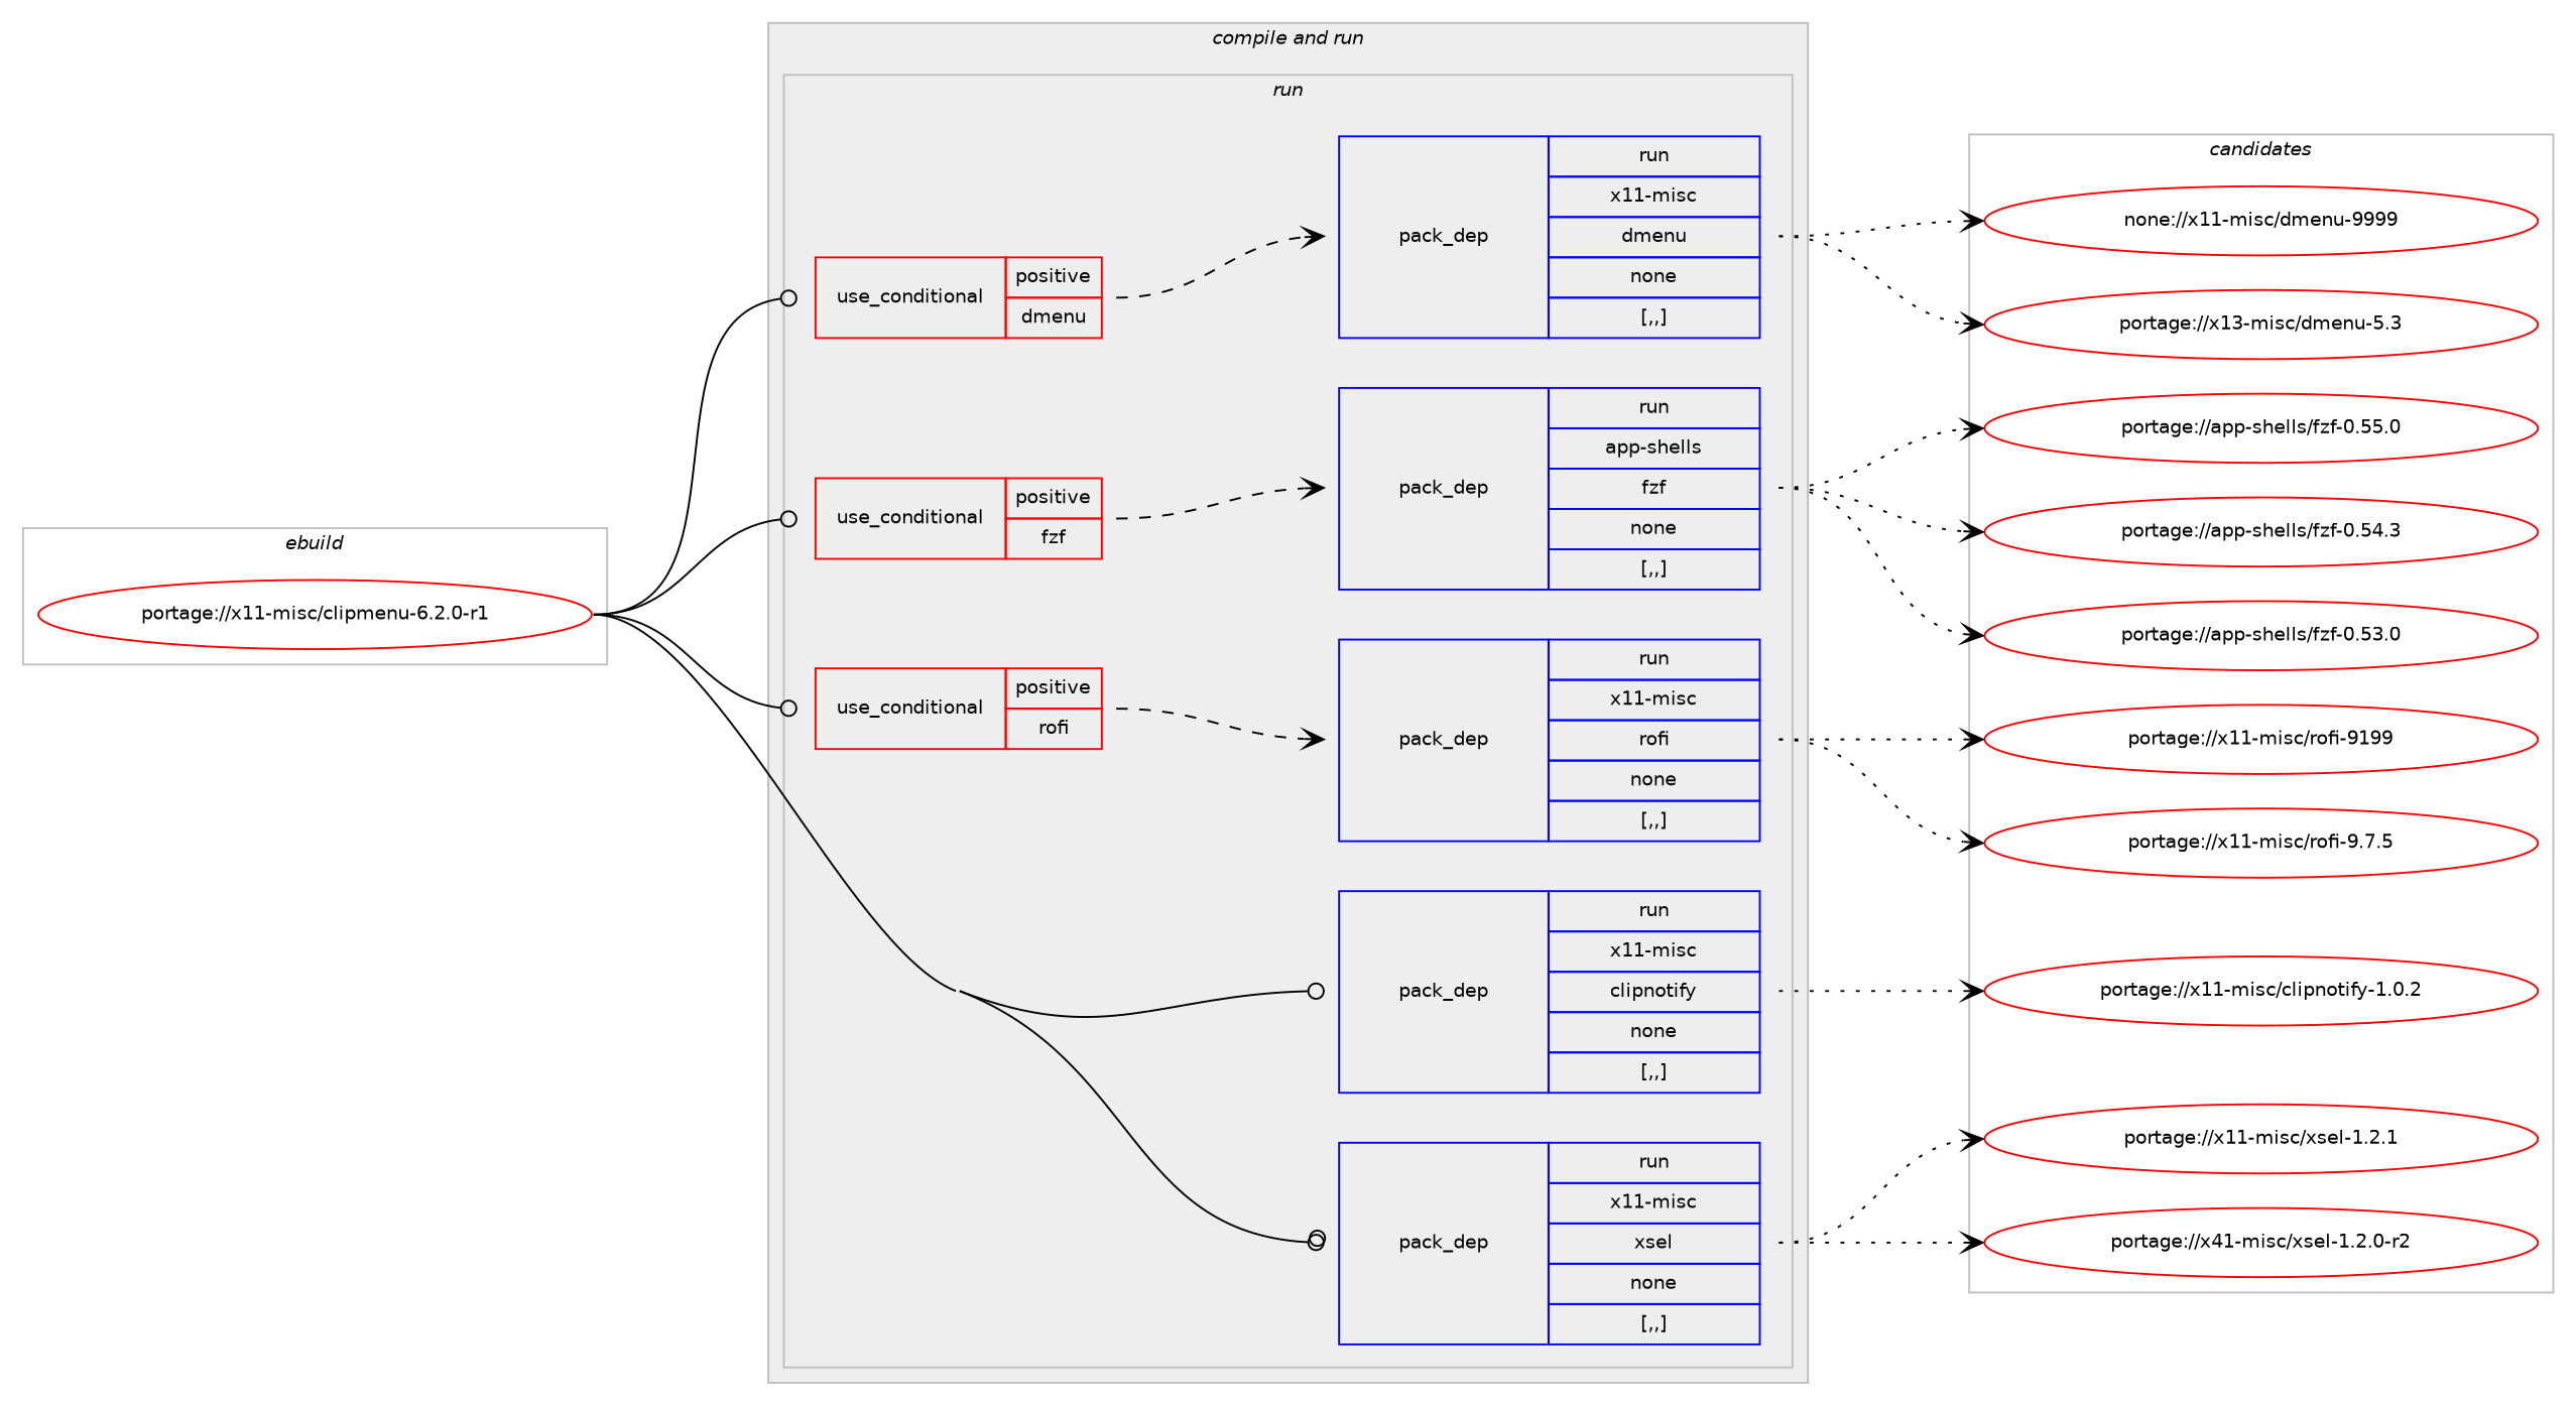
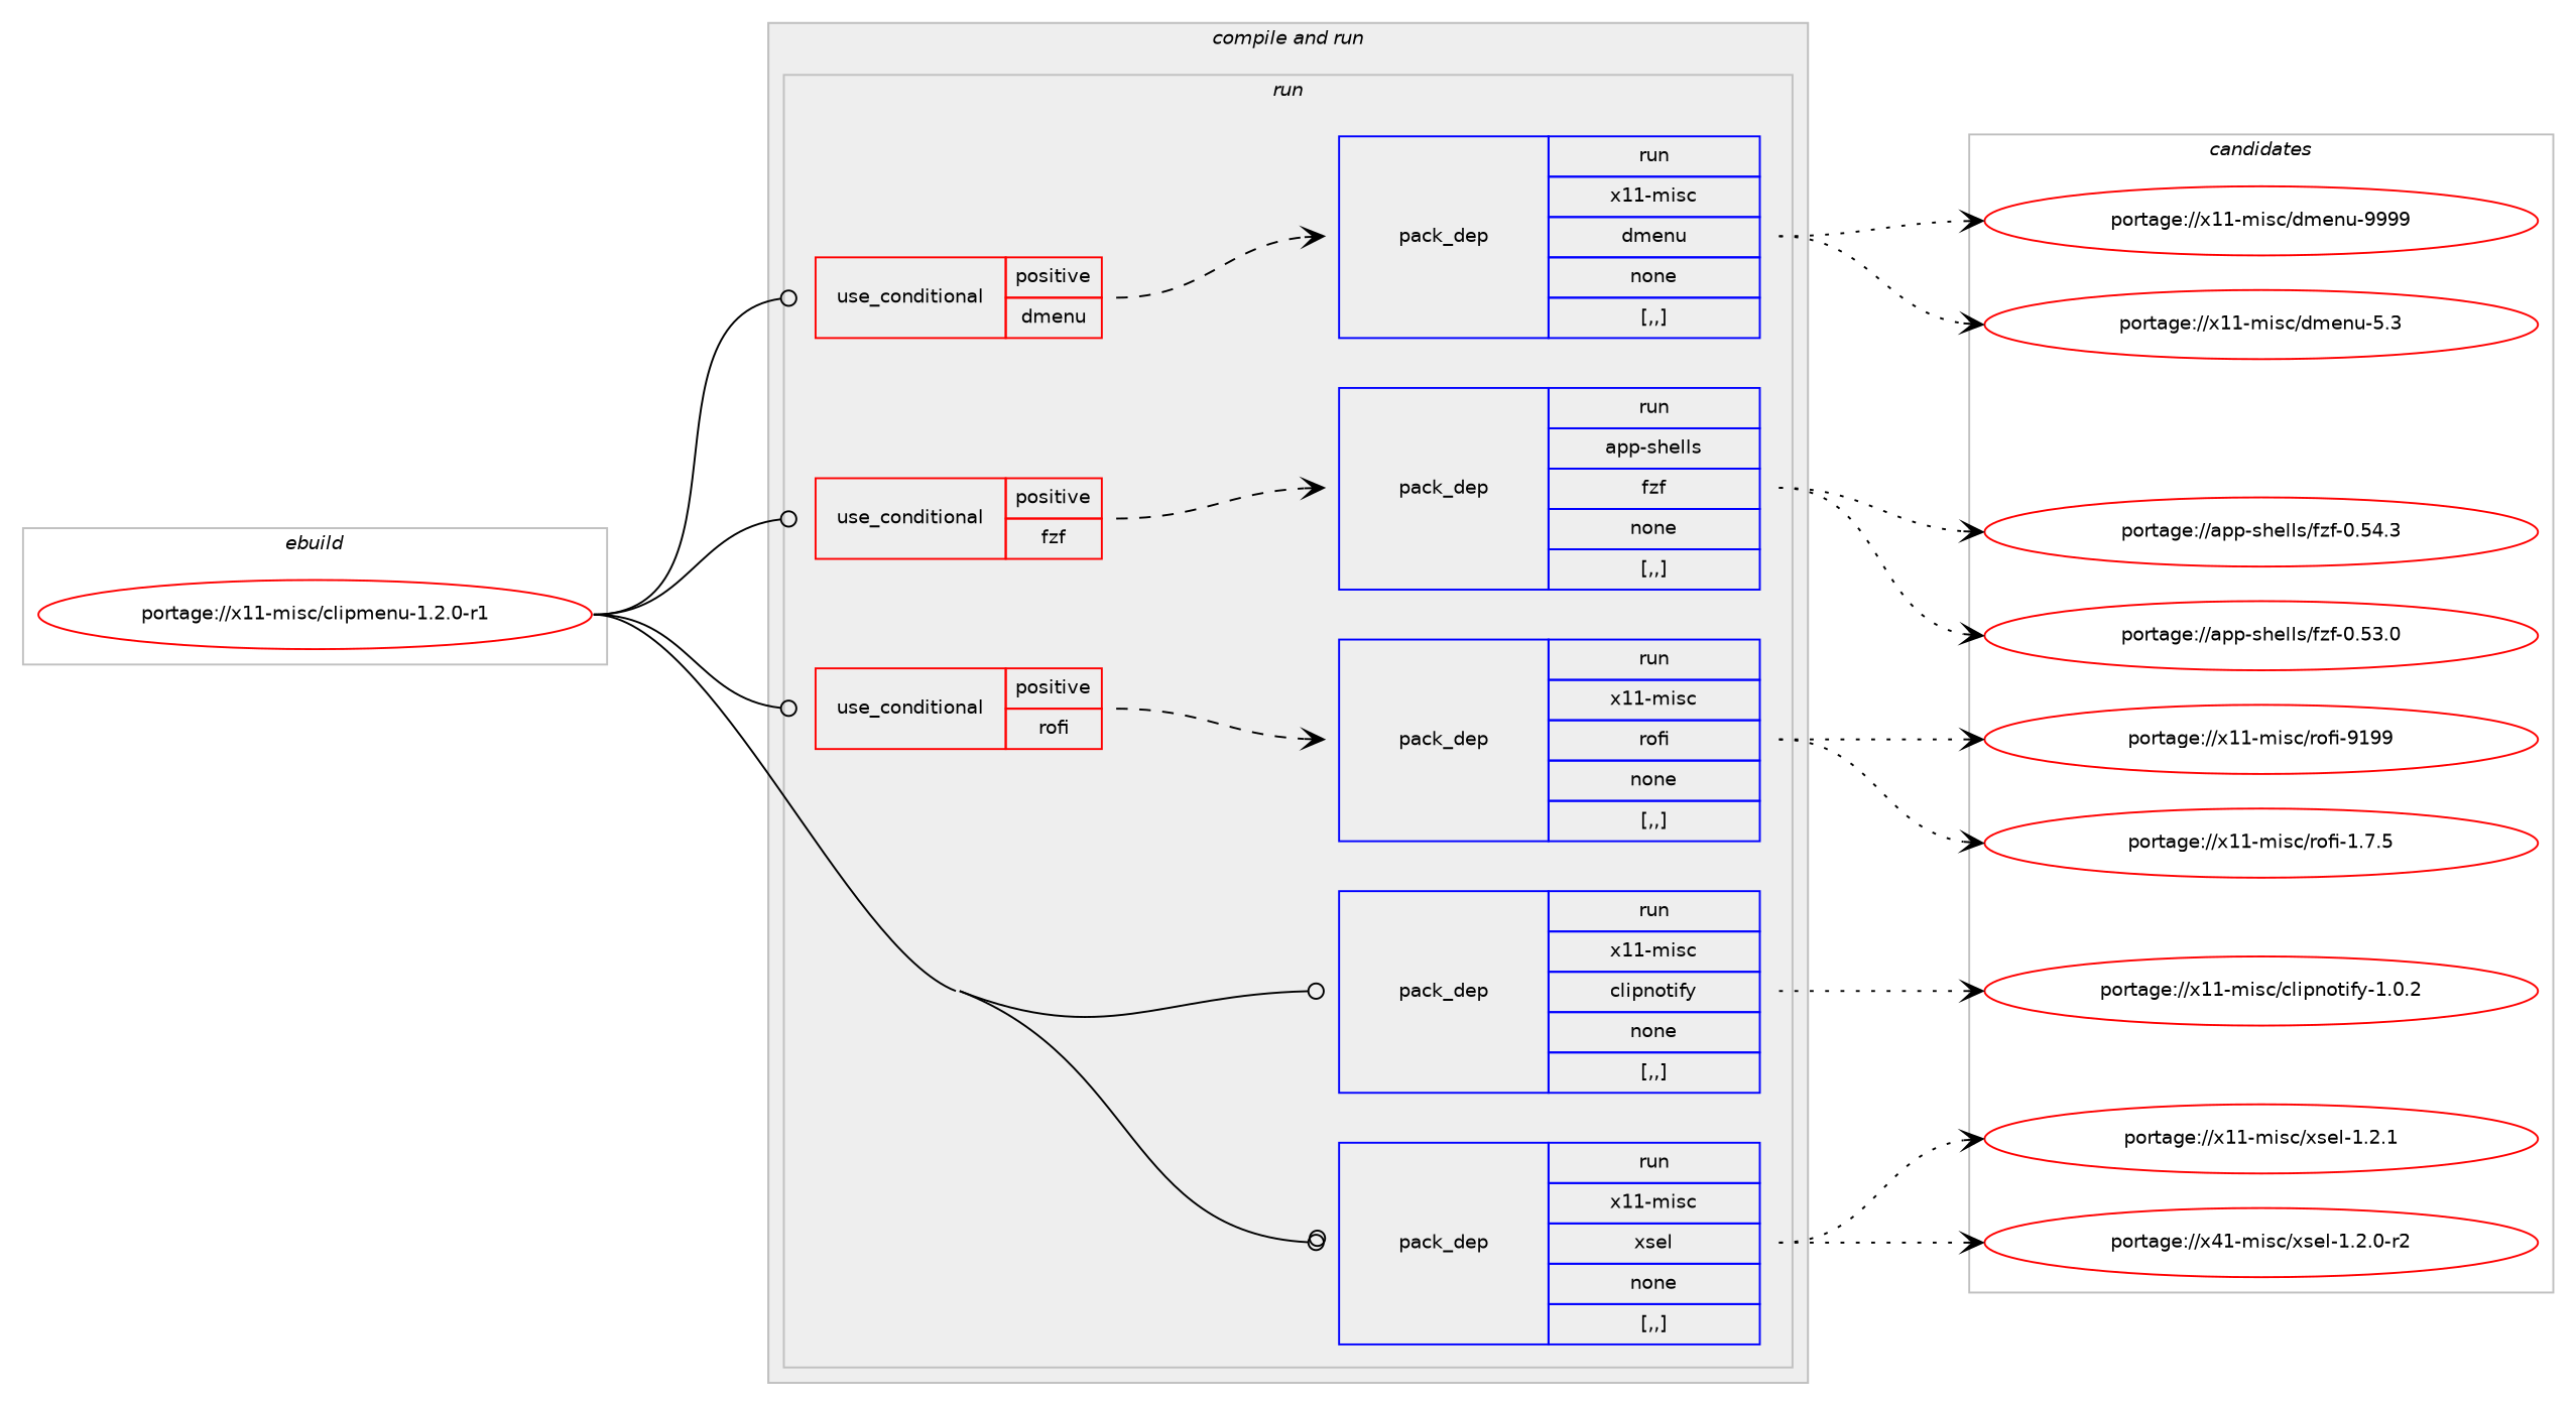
  digraph {
    compound=true
    concentrate=true
    fontname=Helvetica
    fontsize=10
    newrank=true
    rankdir=LR
    ranksep=1.5
    node [color=red fontname=Helvetica fontsize=10]
    edge [arrowhead=vee headport=w style=dotted tailport=e weight=100]
-   n1 [label="portage://x11-misc/clipmenu-6.2.0-r1" width=4]
+   n1 [label="portage://x11-misc/clipmenu-1.2.0-r1" width=4]
    n2 [color=blue label=<<TABLE BORDER="0" CELLBORDER="1" CELLSPACING="0" CELLPADDING="4" WIDTH="220"><TR><TD ROWSPAN="6" CELLPADDING="30">pack_dep</TD></TR><TR><TD WIDTH="110">run</TD></TR><TR><TD>x11-misc</TD></TR><TR><TD>dmenu</TD></TR><TR><TD>none</TD></TR><TR><TD>[,,]</TD></TR></TABLE>> shape=none]
    n3 [label=<<TABLE BORDER="0" CELLBORDER="1" CELLSPACING="0" CELLPADDING="4"><TR><TD ROWSPAN="3" CELLPADDING="10">use_conditional</TD></TR><TR><TD>positive</TD></TR><TR><TD>dmenu</TD></TR></TABLE>> shape=none]
    n4 [color=blue label=<<TABLE BORDER="0" CELLBORDER="1" CELLSPACING="0" CELLPADDING="4" WIDTH="220"><TR><TD ROWSPAN="6" CELLPADDING="30">pack_dep</TD></TR><TR><TD WIDTH="110">run</TD></TR><TR><TD>app-shells</TD></TR><TR><TD>fzf</TD></TR><TR><TD>none</TD></TR><TR><TD>[,,]</TD></TR></TABLE>> shape=none]
    n5 [label=<<TABLE BORDER="0" CELLBORDER="1" CELLSPACING="0" CELLPADDING="4"><TR><TD ROWSPAN="3" CELLPADDING="10">use_conditional</TD></TR><TR><TD>positive</TD></TR><TR><TD>fzf</TD></TR></TABLE>> shape=none]
    n6 [color=blue label=<<TABLE BORDER="0" CELLBORDER="1" CELLSPACING="0" CELLPADDING="4" WIDTH="220"><TR><TD ROWSPAN="6" CELLPADDING="30">pack_dep</TD></TR><TR><TD WIDTH="110">run</TD></TR><TR><TD>x11-misc</TD></TR><TR><TD>rofi</TD></TR><TR><TD>none</TD></TR><TR><TD>[,,]</TD></TR></TABLE>> shape=none]
    n7 [label=<<TABLE BORDER="0" CELLBORDER="1" CELLSPACING="0" CELLPADDING="4"><TR><TD ROWSPAN="3" CELLPADDING="10">use_conditional</TD></TR><TR><TD>positive</TD></TR><TR><TD>rofi</TD></TR></TABLE>> shape=none]
    n8 [color=blue label=<<TABLE BORDER="0" CELLBORDER="1" CELLSPACING="0" CELLPADDING="4" WIDTH="220"><TR><TD ROWSPAN="6" CELLPADDING="30">pack_dep</TD></TR><TR><TD WIDTH="110">run</TD></TR><TR><TD>x11-misc</TD></TR><TR><TD>clipnotify</TD></TR><TR><TD>none</TD></TR><TR><TD>[,,]</TD></TR></TABLE>> shape=none]
    n9 [color=blue label=<<TABLE BORDER="0" CELLBORDER="1" CELLSPACING="0" CELLPADDING="4" WIDTH="220"><TR><TD ROWSPAN="6" CELLPADDING="30">pack_dep</TD></TR><TR><TD WIDTH="110">run</TD></TR><TR><TD>x11-misc</TD></TR><TR><TD>xsel</TD></TR><TR><TD>none</TD></TR><TR><TD>[,,]</TD></TR></TABLE>> shape=none]
-   n10 [label="none://x11-misc/dmenu-9999" width=4]
-   n11 [label="portage://x13-misc/dmenu-5.3" width=4]
-   n12 [label="portage://app-shells/fzf-0.55.0" width=4]
+   n10 [label="portage://x11-misc/dmenu-9999" width=4]
+   n11 [label="portage://x11-misc/dmenu-5.3" width=4]
    n13 [label="portage://app-shells/fzf-0.54.3" width=4]
    n14 [label="portage://app-shells/fzf-0.53.0" width=4]
    n15 [label="portage://x11-misc/rofi-9199" width=4]
-   n16 [label="portage://x11-misc/rofi-9.7.5" width=4]
+   n16 [label="portage://x11-misc/rofi-1.7.5" width=4]
    n17 [label="portage://x11-misc/clipnotify-1.0.2" width=4]
    n18 [label="portage://x11-misc/xsel-1.2.1" width=4]
    n19 [label="portage://x41-misc/xsel-1.2.0-r2" width=4]
    subgraph cluster_1 {
      color=gray
      label=<<i>ebuild</i>>
      n1
    }
    subgraph cluster_2 {
      color=gray
      label=<<i>dependencies</i>>
      subgraph cluster_3 {
        color=gray
        fillcolor="#eeeeee"
        label=<<i>compile</i>>
        style=filled
      }
      subgraph cluster_4 {
        color=gray
        fillcolor="#eeeeee"
        label=<<i>compile and run</i>>
        style=filled
      }
      subgraph cluster_5 {
        color=gray
        fillcolor="#eeeeee"
        label=<<i>run</i>>
        style=filled
        subgraph sub_6 {
          color=gray
          fillcolor="#eeeeee"
          label=<<i>run</i>>
          style=filled
          n3
          subgraph sub_7 {
            color=gray
            fillcolor="#eeeeee"
            label=<<i>run</i>>
            style=filled
            n2
          }
        }
        subgraph sub_8 {
          color=gray
          fillcolor="#eeeeee"
          label=<<i>run</i>>
          style=filled
          n5
          subgraph sub_9 {
            color=gray
            fillcolor="#eeeeee"
            label=<<i>run</i>>
            style=filled
            n4
          }
        }
        subgraph sub_10 {
          color=gray
          fillcolor="#eeeeee"
          label=<<i>run</i>>
          style=filled
          n7
          subgraph sub_11 {
            color=gray
            fillcolor="#eeeeee"
            label=<<i>run</i>>
            style=filled
            n6
          }
        }
        subgraph sub_12 {
          color=gray
          fillcolor="#eeeeee"
          label=<<i>run</i>>
          style=filled
          n8
        }
        subgraph sub_13 {
          color=gray
          fillcolor="#eeeeee"
          label=<<i>run</i>>
          style=filled
          n9
        }
      }
    }
    subgraph cluster_14 {
      color=gray
      label=<<i>candidates</i>>
      rank=same
      subgraph sub_15 {
        color=black
        label=<<i>candidates</i>>
        nodesep=1
        rank=same
        n10
        n11
      }
      subgraph sub_16 {
        color=black
        label=<<i>candidates</i>>
        nodesep=1
        rank=same
-       n12
        n13
        n14
      }
      subgraph sub_17 {
        color=black
        label=<<i>candidates</i>>
        nodesep=1
        rank=same
        n15
        n16
      }
      subgraph sub_18 {
        color=black
        label=<<i>candidates</i>>
        nodesep=1
        rank=same
        n17
      }
      subgraph sub_19 {
        color=black
        label=<<i>candidates</i>>
        nodesep=1
        rank=same
        n18
        n19
      }
    }
    n1 -> n3 [arrowhead=odot style=solid weight=20]
    n1 -> n5 [arrowhead=odot style=solid weight=20]
    n1 -> n7 [arrowhead=odot style=solid weight=20]
    n1 -> n8 [arrowhead=odot style=solid weight=20]
    n1 -> n9 [arrowhead=odot style=solid weight=20]
    n2 -> n10
    n2 -> n11
    n3 -> n2 [style=dashed weight=20]
-   n4 -> n12
    n4 -> n13
    n4 -> n14
    n5 -> n4 [style=dashed weight=20]
    n6 -> n15
    n6 -> n16
    n7 -> n6 [style=dashed weight=20]
    n8 -> n17
    n9 -> n18
    n9 -> n19
  }
